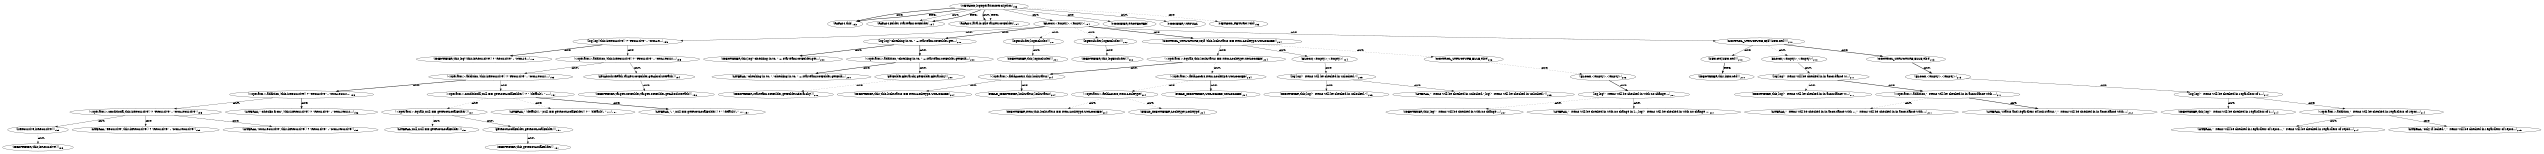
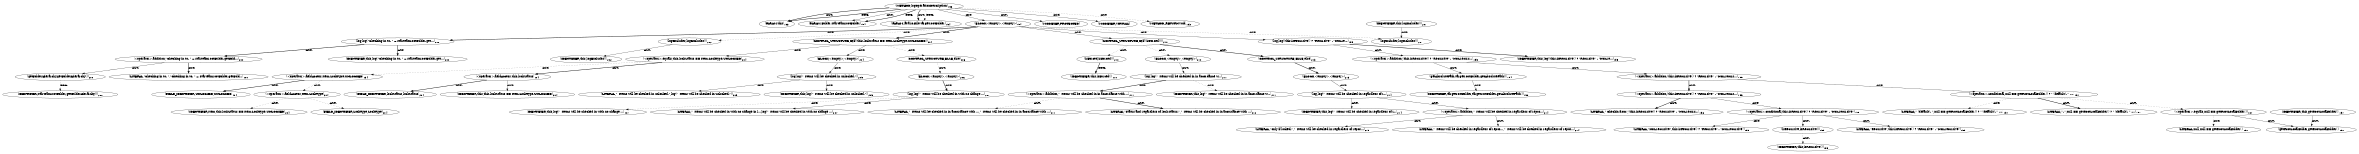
  digraph {
    edge [style=solid]
    n1 [label=<(METHOD,logOperationDescription)<SUB>193</SUB>>]
    n2 [label=<(PARAM,this)<SUB>193</SUB>>]
    n3 [label=<(PARAM,Folder starteamrootFolder)<SUB>194</SUB>>]
    n4 [label=<(PARAM,java.io.File targetrootFolder)<SUB>194</SUB>>]
    n5 [label=<(BLOCK,&lt;empty&gt;,&lt;empty&gt;)<SUB>194</SUB>>]
    n6 [label=<(MODIFIER,PROTECTED)>]
    n7 [label=<(MODIFIER,VIRTUAL)>]
    n8 [label=<(METHOD_RETURN,void)<SUB>193</SUB>>]
    n9 [label=<(log,log((this.isRecursive() ? &quot;Recursive&quot; : &quot;Non-re...)<SUB>195</SUB>>]
    n10 [label=<(log,log(&quot;Checking in to: &quot; + starteamrootFolder.get...)<SUB>200</SUB>>]
    n11 [label=<(logIncludes,logIncludes())<SUB>201</SUB>>]
    n12 [label=<(logExcludes,logExcludes())<SUB>202</SUB>>]
    n13 [label=<(CONTROL_STRUCTURE,IF,if (this.lockStatus == Item.LockType.UNLOCKED))<SUB>204</SUB>>]
    n14 [label=<(CONTROL_STRUCTURE,IF,if (isForced()))<SUB>210</SUB>>]
    n15 [label=<(IDENTIFIER,this,log((this.isRecursive() ? &quot;Recursive&quot; : &quot;Non-re...)<SUB>195</SUB>>]
    n16 [label=<(&lt;operator&gt;.addition,(this.isRecursive() ? &quot;Recursive&quot; : &quot;Non-recurs...)<SUB>195</SUB>>]
    n17 [label=<(IDENTIFIER,this,log(&quot;Checking in to: &quot; + starteamrootFolder.get...)<SUB>200</SUB>>]
    n18 [label=<(&lt;operator&gt;.addition,&quot;Checking in to: &quot; + starteamrootFolder.getFold...)<SUB>200</SUB>>]
    n19 [label=<(IDENTIFIER,this,logIncludes())<SUB>201</SUB>>]
    n20 [label=<(IDENTIFIER,this,logExcludes())<SUB>202</SUB>>]
    n21 [label=<(&lt;operator&gt;.equals,this.lockStatus == Item.LockType.UNLOCKED)<SUB>204</SUB>>]
    n22 [label=<(BLOCK,&lt;empty&gt;,&lt;empty&gt;)<SUB>204</SUB>>]
    n23 [label=<(CONTROL_STRUCTURE,ELSE,else)<SUB>206</SUB>>]
    n24 [label=<(isForced,isForced())<SUB>210</SUB>>]
    n25 [label=<(BLOCK,&lt;empty&gt;,&lt;empty&gt;)<SUB>210</SUB>>]
    n26 [label=<(CONTROL_STRUCTURE,ELSE,else)<SUB>213</SUB>>]
    n27 [label=<(&lt;operator&gt;.addition,(this.isRecursive() ? &quot;Recursive&quot; : &quot;Non-recurs...)<SUB>195</SUB>>]
    n28 [label=<(getAbsolutePath,targetrootFolder.getAbsolutePath())<SUB>194</SUB>>]
    n29 [label=<(&lt;operator&gt;.addition,(this.isRecursive() ? &quot;Recursive&quot; : &quot;Non-recurs...)<SUB>195</SUB>>]
    n30 [label=<(&lt;operator&gt;.conditional,null == getRootLocalFolder() ? &quot; (default): &quot; :...)<SUB>197</SUB>>]
    n31 [label=<(IDENTIFIER,targetrootFolder,targetrootFolder.getAbsolutePath())<SUB>198</SUB>>]
    n32 [label=<(&lt;operator&gt;.conditional,this.isRecursive() ? &quot;Recursive&quot; : &quot;Non-recursive&quot;)<SUB>195</SUB>>]
    n33 [label=<(LITERAL,&quot; Checkin from&quot;,(this.isRecursive() ? &quot;Recursive&quot; : &quot;Non-recurs...)<SUB>196</SUB>>]
    n34 [label=<(&lt;operator&gt;.equals,null == getRootLocalFolder())<SUB>187</SUB>>]
    n35 [label=<(LITERAL,&quot; (default): &quot;,null == getRootLocalFolder() ? &quot; (default): &quot; :...)<SUB>197</SUB>>]
    n36 [label=<(LITERAL,&quot;: &quot;,null == getRootLocalFolder() ? &quot; (default): &quot; :...)<SUB>197</SUB>>]
    n37 [label=<(isRecursive,isRecursive())<SUB>195</SUB>>]
    n38 [label=<(LITERAL,&quot;Recursive&quot;,this.isRecursive() ? &quot;Recursive&quot; : &quot;Non-recursive&quot;)<SUB>195</SUB>>]
    n39 [label=<(LITERAL,&quot;Non-recursive&quot;,this.isRecursive() ? &quot;Recursive&quot; : &quot;Non-recursive&quot;)<SUB>195</SUB>>]
    n40 [label=<(IDENTIFIER,this,isRecursive())<SUB>195</SUB>>]
    n41 [label=<(LITERAL,null,null == getRootLocalFolder())<SUB>197</SUB>>]
    n42 [label=<(getRootLocalFolder,getRootLocalFolder())<SUB>197</SUB>>]
    n43 [label=<(IDENTIFIER,this,getRootLocalFolder())<SUB>197</SUB>>]
    n44 [label=<(LITERAL,&quot;Checking in to: &quot;,&quot;Checking in to: &quot; + starteamrootFolder.getFold...)<SUB>200</SUB>>]
    n45 [label=<(getFolderHierarchy,getFolderHierarchy())<SUB>200</SUB>>]
    n46 [label=<(IDENTIFIER,starteamrootFolder,getFolderHierarchy())<SUB>200</SUB>>]
    n47 [label=<(&lt;operator&gt;.fieldAccess,this.lockStatus)<SUB>204</SUB>>]
    n48 [label=<(&lt;operator&gt;.fieldAccess,Item.LockType.UNLOCKED)<SUB>254</SUB>>]
    n49 [label=<(log,log(&quot;  Items will be checked in unlocked.&quot;))<SUB>205</SUB>>]
    n50 [label=<(BLOCK,&lt;empty&gt;,&lt;empty&gt;)<SUB>206</SUB>>]
    n51 [label=<(IDENTIFIER,this,this.lockStatus == Item.LockType.UNLOCKED)<SUB>204</SUB>>]
    n52 [label=<(FIELD_IDENTIFIER,lockStatus,lockStatus)<SUB>204</SUB>>]
    n53 [label=<(&lt;operator&gt;.fieldAccess,Item.LockType)<SUB>204</SUB>>]
    n54 [label=<(FIELD_IDENTIFIER,UNLOCKED,UNLOCKED)<SUB>204</SUB>>]
    n55 [label=<(IDENTIFIER,Item,this.lockStatus == Item.LockType.UNLOCKED)<SUB>204</SUB>>]
    n56 [label=<(FIELD_IDENTIFIER,LockType,LockType)<SUB>204</SUB>>]
    n57 [label=<(IDENTIFIER,this,log(&quot;  Items will be checked in unlocked.&quot;))<SUB>205</SUB>>]
    n58 [label=<(LITERAL,&quot;  Items will be checked in unlocked.&quot;,log(&quot;  Items will be checked in unlocked.&quot;))<SUB>205</SUB>>]
    n59 [label=<(log,log(&quot;  Items will be checked in with no change ...)<SUB>207</SUB>>]
    n60 [label=<(IDENTIFIER,this,log(&quot;  Items will be checked in with no change ...)<SUB>207</SUB>>]
    n61 [label=<(LITERAL,&quot;  Items will be checked in with no change in l...,log(&quot;  Items will be checked in with no change ...)<SUB>207</SUB>>]
    n62 [label=<(IDENTIFIER,this,isForced())<SUB>210</SUB>>]
    n63 [label=<(log,log(&quot;  Items will be checked in in accordance w...)<SUB>211</SUB>>]
    n64 [label=<(BLOCK,&lt;empty&gt;,&lt;empty&gt;)<SUB>213</SUB>>]
    n65 [label=<(IDENTIFIER,this,log(&quot;  Items will be checked in in accordance w...)<SUB>211</SUB>>]
    n66 [label=<(&lt;operator&gt;.addition,&quot;  Items will be checked in in accordance with ...)<SUB>211</SUB>>]
    n67 [label=<(LITERAL,&quot;  Items will be checked in in accordance with ...,&quot;  Items will be checked in in accordance with ...)<SUB>211</SUB>>]
    n68 [label=<(LITERAL,&quot;status and regardless of lock status.&quot;,&quot;  Items will be checked in in accordance with ...)<SUB>212</SUB>>]
    n69 [label=<(log,log(&quot;  Items will be checked in regardless of r...)<SUB>214</SUB>>]
    n70 [label=<(IDENTIFIER,this,log(&quot;  Items will be checked in regardless of r...)<SUB>214</SUB>>]
    n71 [label=<(&lt;operator&gt;.addition,&quot;  Items will be checked in regardless of repos...)<SUB>214</SUB>>]
    n72 [label=<(LITERAL,&quot;  Items will be checked in regardless of repos...,&quot;  Items will be checked in regardless of repos...)<SUB>214</SUB>>]
    n73 [label=<(LITERAL,&quot;only if locked.&quot;,&quot;  Items will be checked in regardless of repos...)<SUB>215</SUB>>]
    n1 -> n2 [label="AST: " style=bold]
    n1 -> n2 [label="DDG: " style=bold]
    n1 -> n3 [label="AST: "]
    n1 -> n3 [label="DDG: " style=bold]
    n1 -> n4 [label="AST: " style=bold]
    n1 -> n4 [label="DDG: " style=dotted]
    n1 -> n5 [label="AST: "]
    n1 -> n6 [label="AST: "]
    n1 -> n7 [label="AST: "]
    n1 -> n8 [label="AST: " style=dotted]
    n5 -> n9 [label="AST: "]
    n5 -> n10 [label="AST: " style=bold]
    n5 -> n11 [label="AST: " style=dotted]
    n5 -> n12 [label="AST: " style=dotted]
    n5 -> n13 [label="AST: " style=bold]
    n5 -> n14 [label="AST: "]
    n9 -> n15 [label="AST: " style=bold]
    n9 -> n16 [label="AST: "]
    n10 -> n17 [label="AST: " style=bold]
    n10 -> n18 [label="AST: " style=bold]
-   n11 -> n19 [label="AST: "]
+   n19 -> n11 [label="AST: "]
    n12 -> n20 [label="AST: "]
    n13 -> n21 [label="AST: "]
    n13 -> n22 [label="AST: "]
    n13 -> n23 [label="AST: " style=dotted]
-   n14 -> n24 [label="AST: "]
+   n14 -> n24 [label="AST: " style=dotted]
    n14 -> n25 [label="AST: " style=dotted]
    n14 -> n26 [label="AST: " style=bold]
    n16 -> n27 [label="AST: "]
    n16 -> n28 [label="AST: "]
    n18 -> n44 [label="AST: " style=bold]
    n18 -> n45 [label="AST: "]
    n21 -> n47 [label="AST: " style=bold]
    n21 -> n48 [label="AST: " style=dotted]
    n22 -> n49 [label="AST: "]
    n23 -> n50 [label="AST: " style=dotted]
    n24 -> n62 [label="DDG: " style=bold]
    n25 -> n63 [label="AST: "]
    n26 -> n64 [label="AST: " style=bold]
    n27 -> n29 [label="AST: " style=bold]
    n27 -> n30 [label="AST: "]
    n28 -> n31 [label="AST: "]
    n29 -> n32 [label="AST: "]
    n29 -> n33 [label="AST: " style=bold]
    n30 -> n34 [label="AST: " style=dotted]
    n30 -> n35 [label="AST: " style=dotted]
    n30 -> n36 [label="AST: " style=bold]
    n32 -> n37 [label="AST: "]
    n32 -> n38 [label="AST: "]
    n32 -> n39 [label="AST: "]
    n34 -> n41 [label="AST: " style=dotted]
    n34 -> n42 [label="AST: "]
    n37 -> n40 [label="AST: " style=dotted]
-   n42 -> n43 [label="AST: "]
-   n45 -> n46 [label="AST: " style=dotted]
+   n43 -> n42 [label="AST: "]
+   n45 -> n46 [label="DDG: " style=dotted]
    n47 -> n51 [label="AST: "]
    n47 -> n52 [label="AST: " style=bold]
    n48 -> n53 [label="AST: " style=dotted]
    n48 -> n54 [label="AST: " style=bold]
    n49 -> n57 [label="AST: "]
    n49 -> n58 [label="AST: "]
    n50 -> n59 [label="AST: " style=bold]
    n53 -> n55 [label="AST: " style=dotted]
    n53 -> n56 [label="AST: " style=dotted]
    n59 -> n60 [label="AST: " style=dotted]
    n59 -> n61 [label="AST: "]
    n63 -> n65 [label="AST: " style=dotted]
    n63 -> n66 [label="AST: " style=bold]
    n64 -> n69 [label="AST: "]
    n66 -> n67 [label="AST: " style=dotted]
    n66 -> n68 [label="AST: " style=bold]
    n69 -> n70 [label="AST: "]
    n69 -> n71 [label="AST: "]
    n71 -> n72 [label="AST: "]
    n71 -> n73 [label="AST: "]
  }
